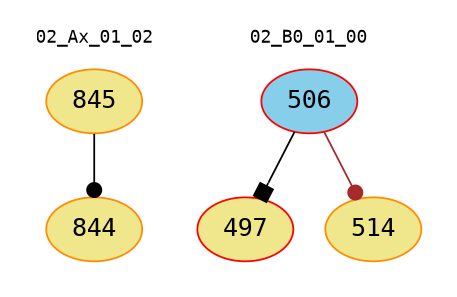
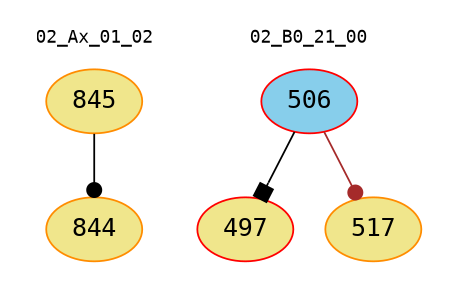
  digraph {
    fontname="DejaVu Sans Mono"
    node [color=darkorange fillcolor=khaki fontname="DejaVu Sans Mono" style=filled]
    edge [arrowhead=dot color=black fontname="DejaVu Sans Mono"]
    n1 [label=845]
    n2 [label=844]
    n3 [color=red fillcolor=skyblue label=506]
    n4 [color=red label=497]
-   n5 [label=514]
+   n5 [label=517]
    subgraph cluster_1 {
      color=white
      fontsize=10
      label="02_Ax_01_02"
      n1
      n2
    }
    subgraph cluster_2 {
      color=white
      fontsize=10
-     label="02_B0_01_00"
+     label="02_B0_21_00"
      n3
      n4
      n5
    }
    n1 -> n2
    n3 -> n4 [arrowhead=box]
    n3 -> n5 [color=brown]
  }
